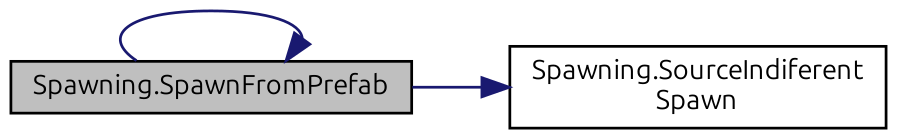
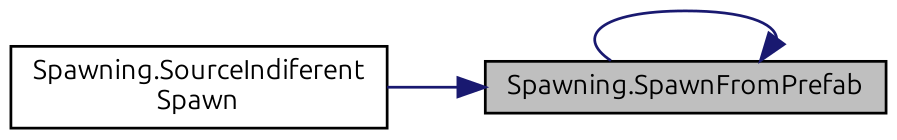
  digraph {
    rankdir=RL
    fontname=Ubuntu
    node [color=black fontname=Ubuntu fontsize=10 shape=record style=filled]
    edge [color=midnightblue dir=back fontname=Ubuntu fontsize=10 labelfontname=Helvetica labelfontsize=10 style=solid]
    n1 [fillcolor=grey75 fontcolor=black height=0.2 label="Spawning.SpawnFromPrefab" width=0.4]
    n2 [fillcolor=white height=0.2 label="Spawning.SourceIndiferent\lSpawn" width=0.4]
    n1 -> n1
-   n2 -> n1
+   n1 -> n2
  }
